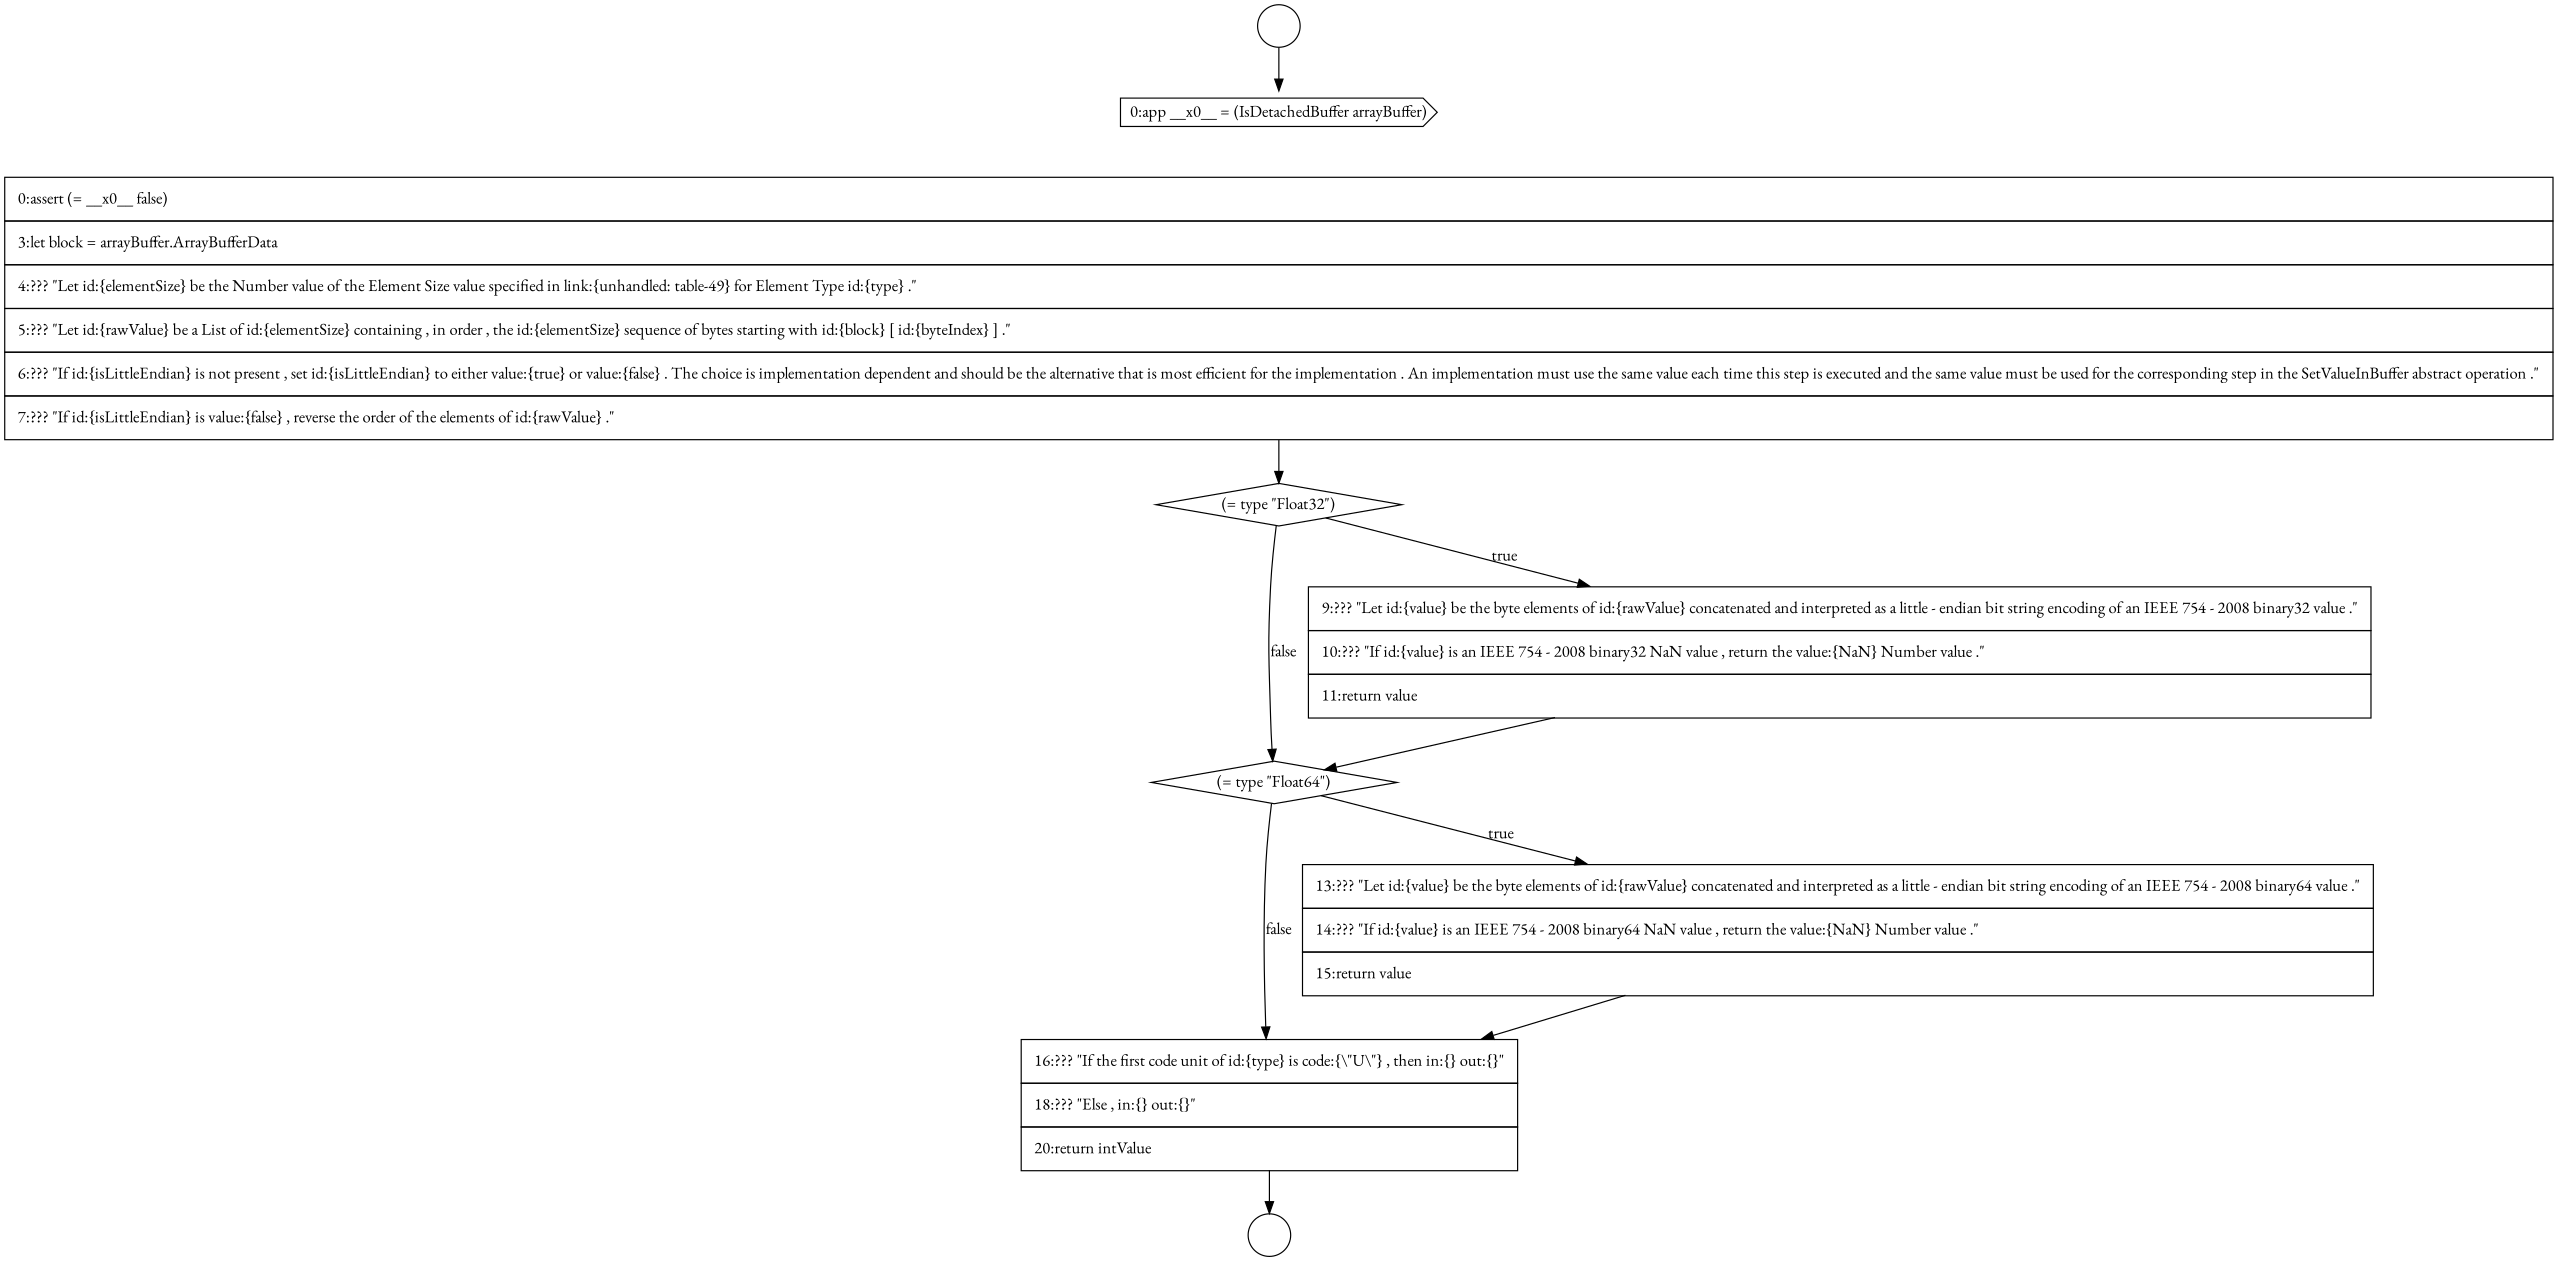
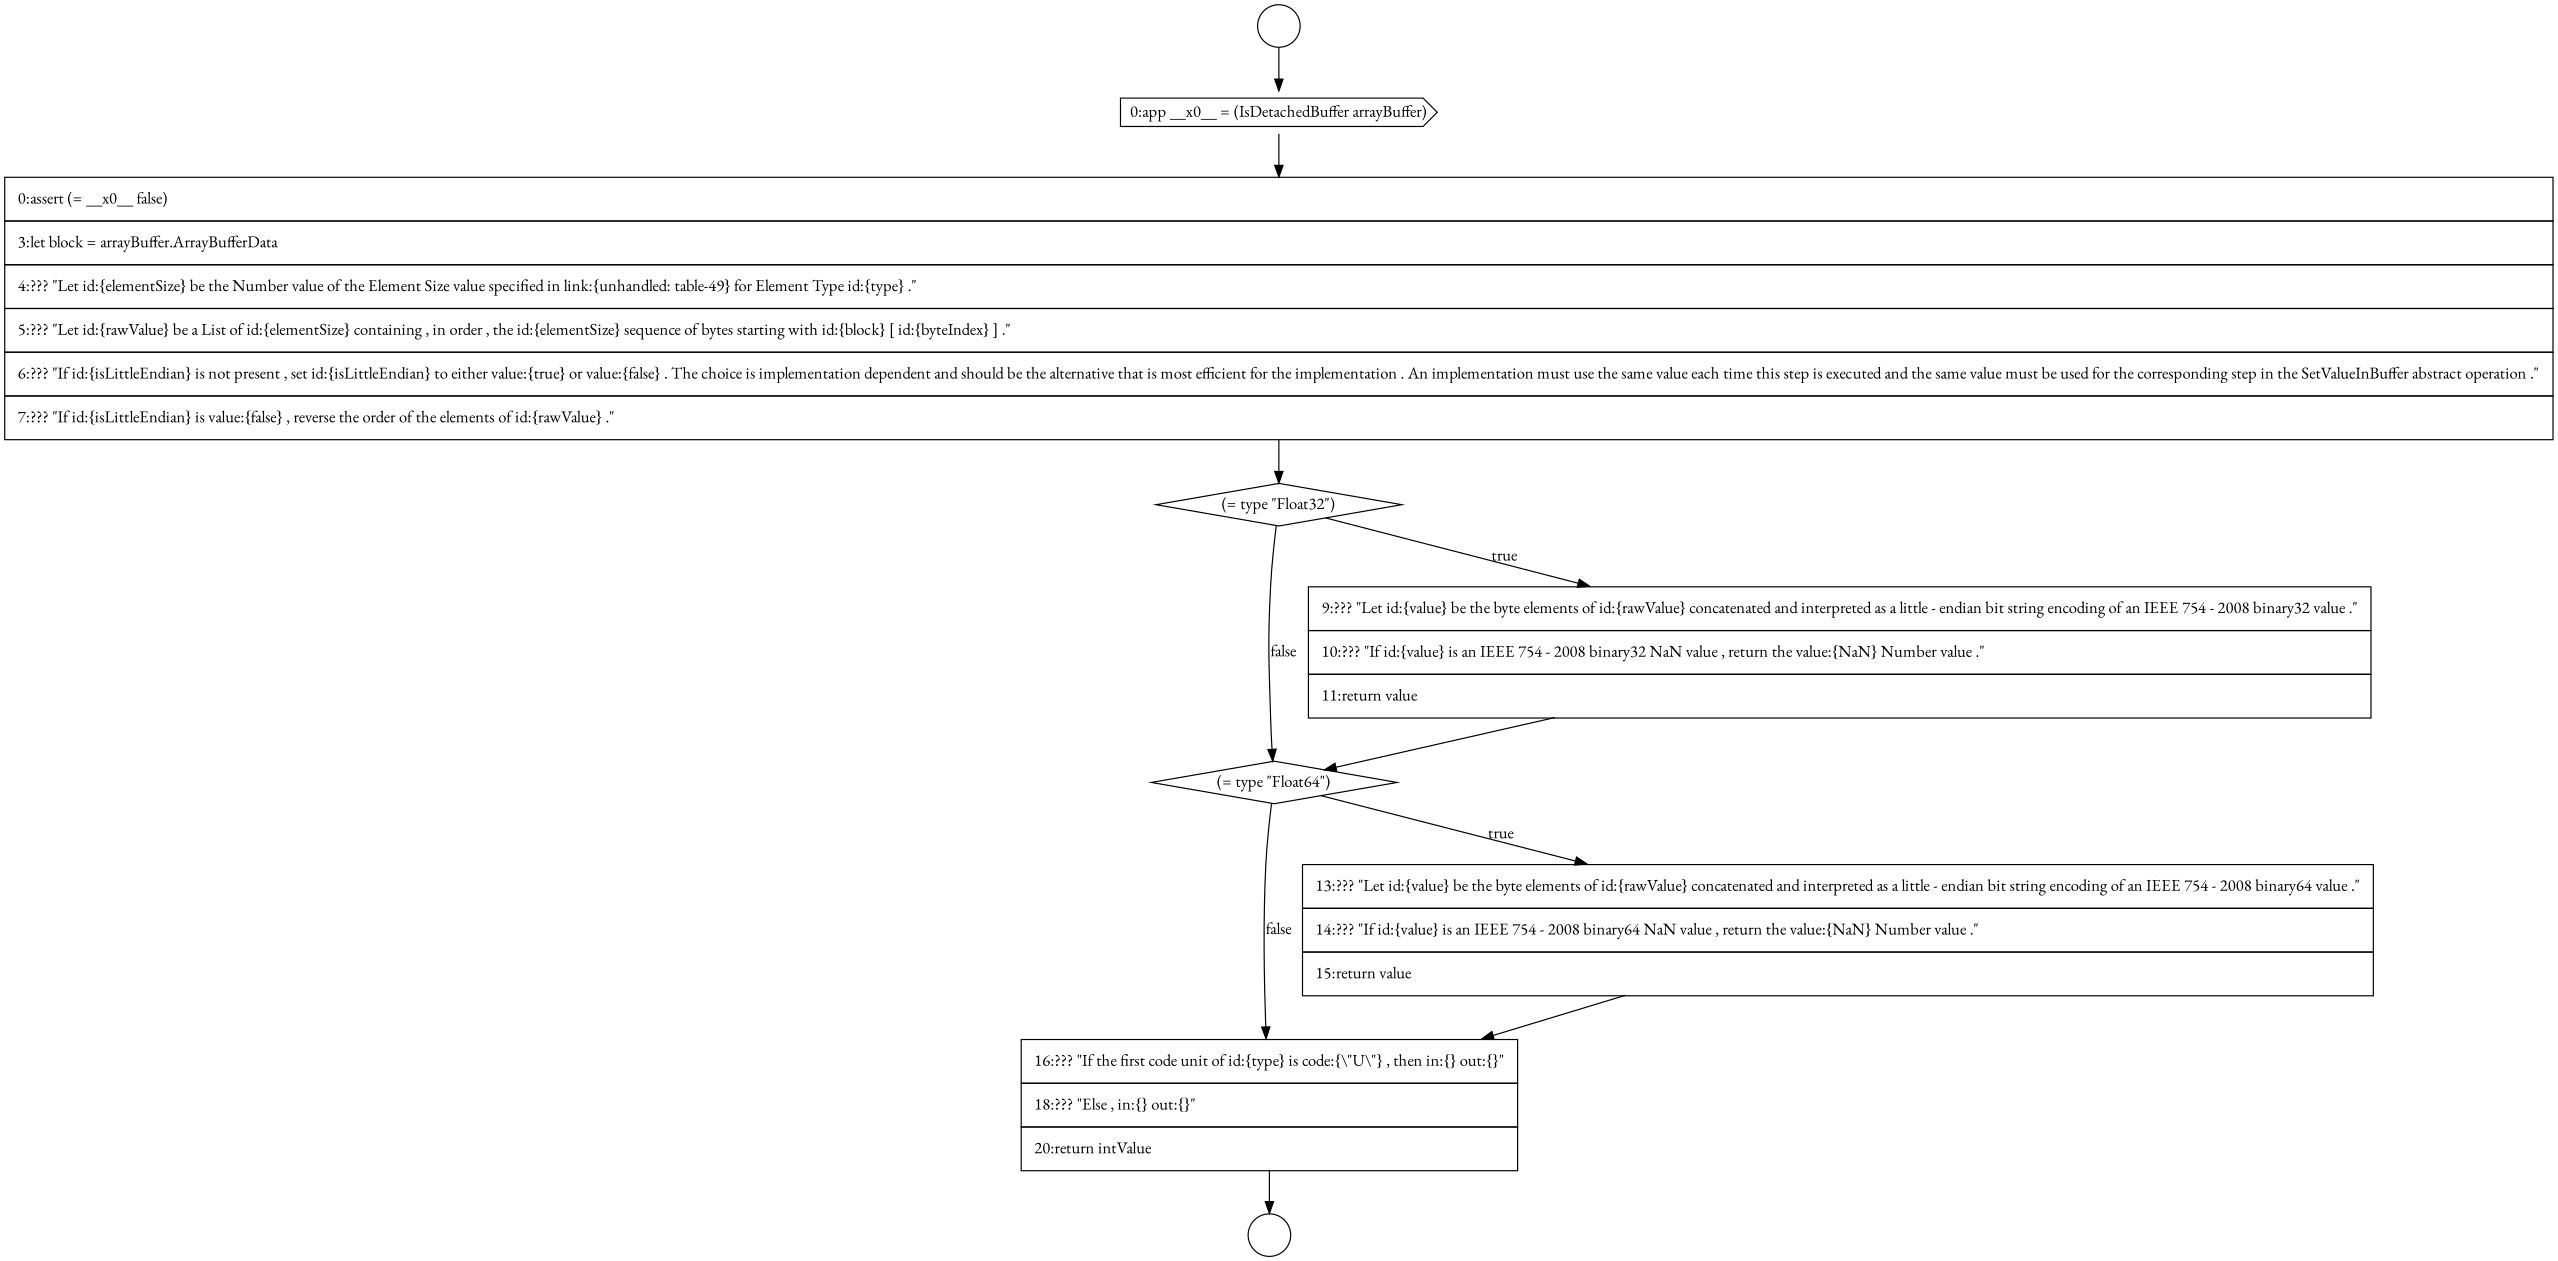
  digraph {
    fontname="EB Garamond"
    node [color=black fillcolor=white shape=none style=filled fontname="EB Garamond"]
    edge [color=black fontname="EB Garamond"]
    n1 [label=<<font color="black">0:app __x0__ = (IsDetachedBuffer arrayBuffer)</font>> shape=cds]
    n2 [label=<<font color="black">     <table border="0" cellborder="1" cellspacing="0" cellpadding="10">       <tr><td align="left">0:assert (= __x0__ false)</td></tr>       <tr><td align="left">3:let block = arrayBuffer.ArrayBufferData</td></tr>       <tr><td align="left">4:??? &quot;Let id:{elementSize} be the Number value of the Element Size value specified in link:{unhandled: table-49} for Element Type id:{type} .&quot;</td></tr>       <tr><td align="left">5:??? &quot;Let id:{rawValue} be a List of id:{elementSize} containing , in order , the id:{elementSize} sequence of bytes starting with id:{block} [ id:{byteIndex} ] .&quot;</td></tr>       <tr><td align="left">6:??? &quot;If id:{isLittleEndian} is not present , set id:{isLittleEndian} to either value:{true} or value:{false} . The choice is implementation dependent and should be the alternative that is most efficient for the implementation . An implementation must use the same value each time this step is executed and the same value must be used for the corresponding step in the SetValueInBuffer abstract operation .&quot;</td></tr>       <tr><td align="left">7:??? &quot;If id:{isLittleEndian} is value:{false} , reverse the order of the elements of id:{rawValue} .&quot;</td></tr>     </table>   </font>> margin=0]
    n3 [label=" " shape=circle]
    n4 [label=<<font color="black">     <table border="0" cellborder="1" cellspacing="0" cellpadding="10">       <tr><td align="left">16:??? &quot;If the first code unit of id:{type} is code:{\&quot;U\&quot;} , then in:{} out:{}&quot;</td></tr>       <tr><td align="left">18:??? &quot;Else , in:{} out:{}&quot;</td></tr>       <tr><td align="left">20:return intValue</td></tr>     </table>   </font>> margin=0]
    n5 [label=<<font color="black">(= type &quot;Float64&quot;)</font>> shape=diamond]
    n6 [label=<<font color="black">     <table border="0" cellborder="1" cellspacing="0" cellpadding="10">       <tr><td align="left">13:??? &quot;Let id:{value} be the byte elements of id:{rawValue} concatenated and interpreted as a little - endian bit string encoding of an IEEE 754 - 2008 binary64 value .&quot;</td></tr>       <tr><td align="left">14:??? &quot;If id:{value} is an IEEE 754 - 2008 binary64 NaN value , return the value:{NaN} Number value .&quot;</td></tr>       <tr><td align="left">15:return value</td></tr>     </table>   </font>> margin=0]
    n7 [label=<<font color="black">     <table border="0" cellborder="1" cellspacing="0" cellpadding="10">       <tr><td align="left">9:??? &quot;Let id:{value} be the byte elements of id:{rawValue} concatenated and interpreted as a little - endian bit string encoding of an IEEE 754 - 2008 binary32 value .&quot;</td></tr>       <tr><td align="left">10:??? &quot;If id:{value} is an IEEE 754 - 2008 binary32 NaN value , return the value:{NaN} Number value .&quot;</td></tr>       <tr><td align="left">11:return value</td></tr>     </table>   </font>> margin=0]
    n8 [label=<<font color="black">(= type &quot;Float32&quot;)</font>> shape=diamond]
    n9 [label=" " shape=circle]
+   n1 -> n2
    n2 -> n8
    n4 -> n3
    n5 -> n4 [label=<<font color="black">false</font>>]
    n5 -> n6 [label=<<font color="black">true</font>>]
    n6 -> n4
    n7 -> n5
    n8 -> n5 [label=<<font color="black">false</font>>]
    n8 -> n7 [label=<<font color="black">true</font>>]
    n9 -> n1
  }
